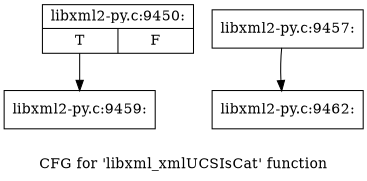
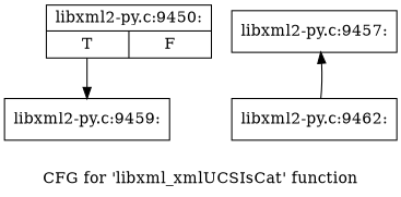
  digraph {
    label="CFG for 'libxml_xmlUCSIsCat' function"
    node [shape=record]
    n1 [label="{libxml2-py.c:9450:|{<s0>T|<s1>F}}"]
    n2 [label="{libxml2-py.c:9459:}"]
    n3 [label="{libxml2-py.c:9457:}"]
    n4 [label="{libxml2-py.c:9462:}"]
    n1 -> n2 [tailport=s0]
-   n3 -> n4
+   n4 -> n3
  }
